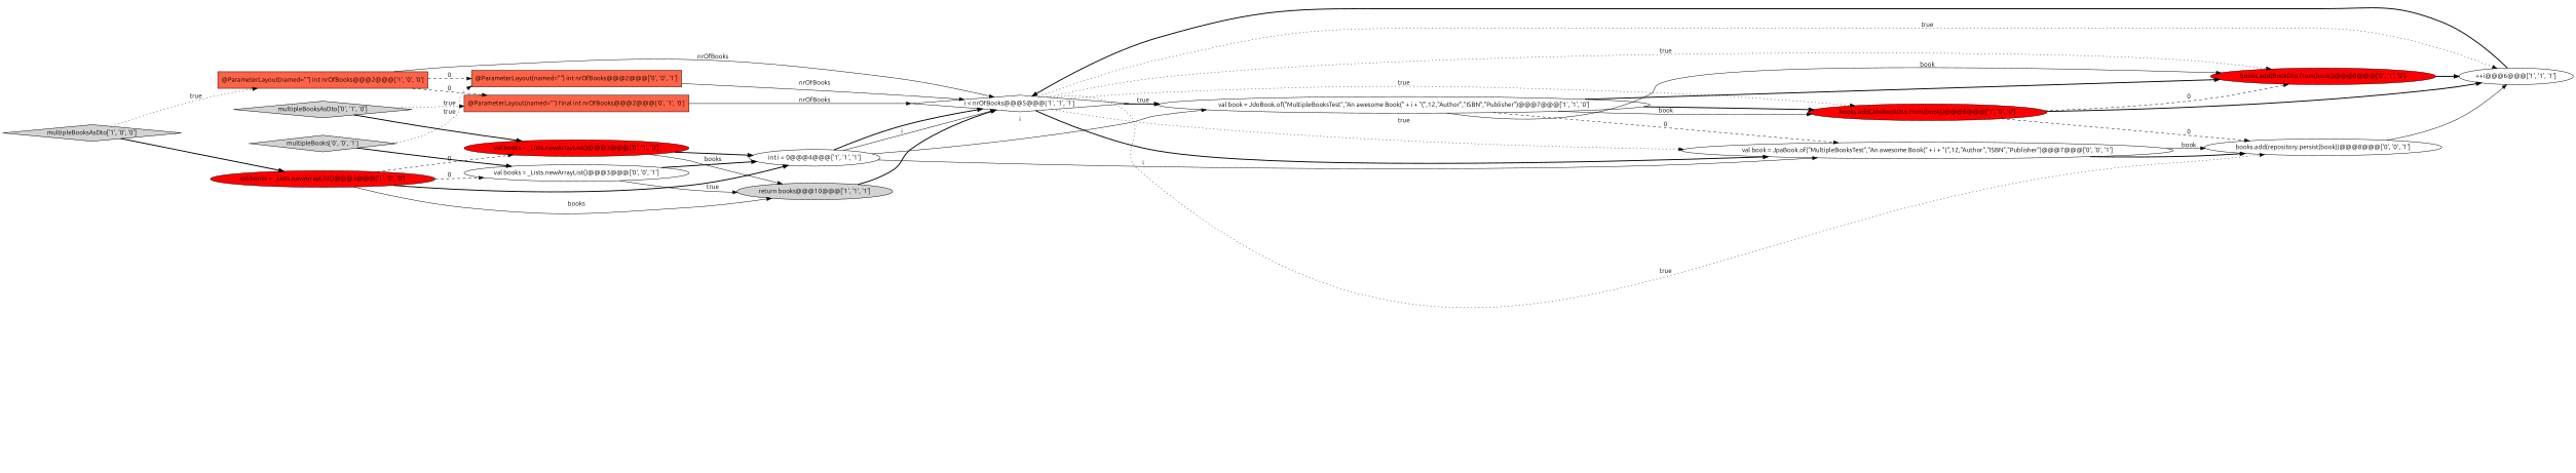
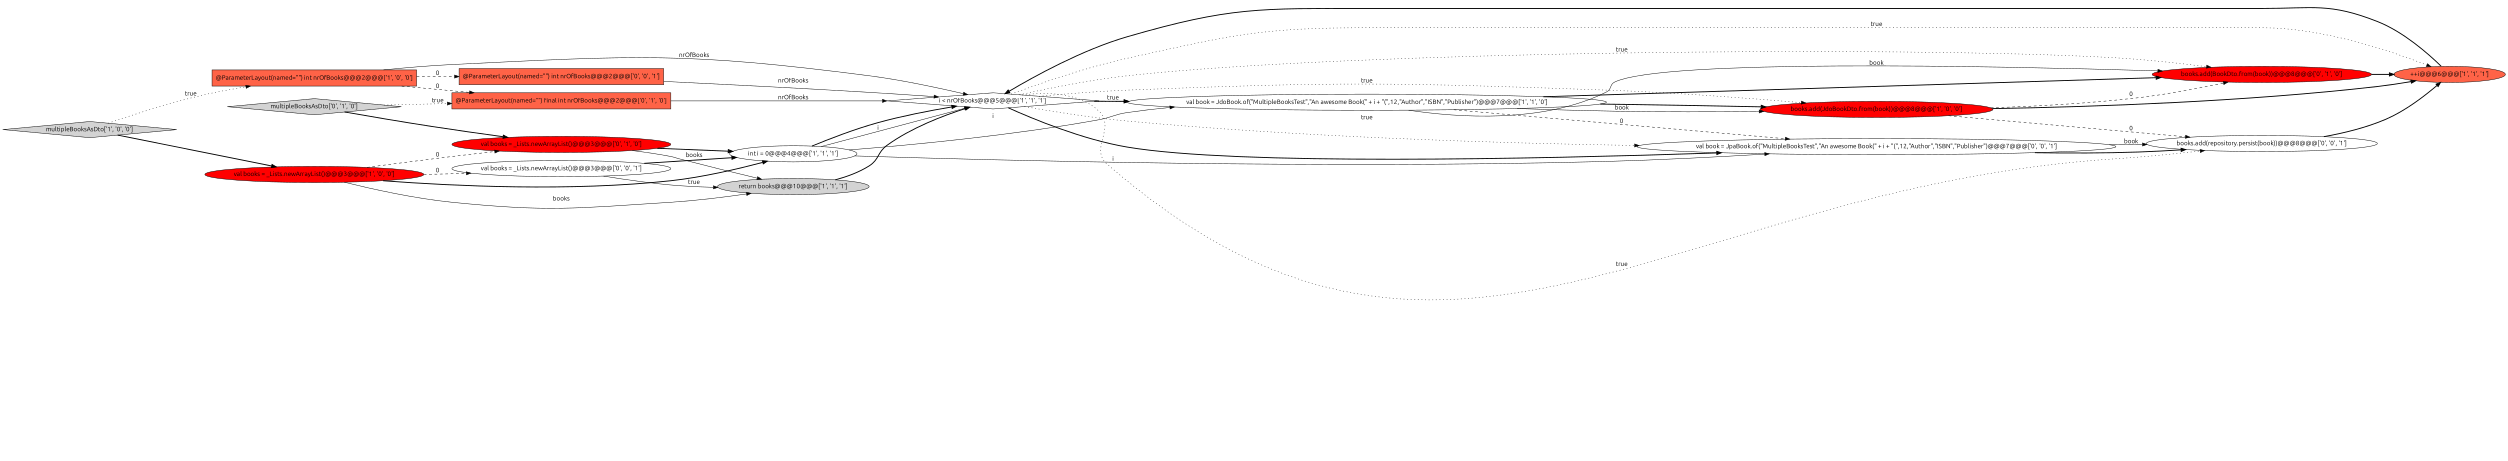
  digraph {
    fontname=Ubuntu
    rankdir=LR
    node [fillcolor=white fontname=Ubuntu shape=ellipse style=filled]
    edge [fontname=Ubuntu style=bold]
    n1 [fillcolor=tomato label="@ParameterLayout(named=\"\") final int nrOfBooks@@@2@@@['0', '1', '0']" shape=box]
    n2 [label="i < nrOfBooks@@@5@@@['1', '1', '1']" shape=diamond]
    n3 [fillcolor=red label="books.add(BookDto.from(book))@@@8@@@['0', '1', '0']"]
-   n4 [label="++i@@@6@@@['1', '1', '1']"]
+   n4 [fillcolor=tomato label="++i@@@6@@@['1', '1', '1']"]
    n5 [label="val book = JpaBook.of(\"MultipleBooksTest\",\"An awesome Book(\" + i + \"(\",12,\"Author\",\"ISBN\",\"Publisher\")@@@7@@@['0', '0', '1']"]
    n6 [label="books.add(repository.persist(book))@@@8@@@['0', '0', '1']"]
    n7 [label="val book = JdoBook.of(\"MultipleBooksTest\",\"An awesome Book(\" + i + \"(\",12,\"Author\",\"ISBN\",\"Publisher\")@@@7@@@['1', '1', '0']"]
    n8 [fillcolor=red label="books.add(JdoBookDto.from(book))@@@8@@@['1', '0', '0']"]
    n9 [fillcolor=lightgray label="multipleBooksAsDto['0', '1', '0']" shape=diamond]
    n10 [fillcolor=red label="val books = _Lists.newArrayList()@@@3@@@['0', '1', '0']"]
    n11 [label="int i = 0@@@4@@@['1', '1', '1']"]
    n12 [fillcolor=lightgray label="return books@@@10@@@['1', '1', '1']"]
-   n13 [fillcolor=lightgray label="multipleBooks['0', '0', '1']" shape=diamond]
    n14 [label="val books = _Lists.newArrayList()@@@3@@@['0', '0', '1']"]
    n15 [fillcolor=tomato label="@ParameterLayout(named=\"\") int nrOfBooks@@@2@@@['0', '0', '1']" shape=box]
    n16 [fillcolor=red label="val books = _Lists.newArrayList()@@@3@@@['1', '0', '0']"]
    n17 [fillcolor=tomato label="@ParameterLayout(named=\"\") int nrOfBooks@@@2@@@['1', '0', '0']" shape=box]
    n18 [fillcolor=lightgray label="multipleBooksAsDto['1', '0', '0']" shape=diamond]
    n1 -> n2 [label=nrOfBooks style=solid]
    n2 -> n3 [label=true style=dotted]
    n2 -> n4 [label=true style=dotted]
    n2 -> n5 [label=true style=dotted]
    n2 -> n5
    n2 -> n6 [label=true style=dotted]
    n2 -> n7 [label=true style=dotted]
    n2 -> n7
    n2 -> n8 [label=true style=dotted]
    n3 -> n4
    n4 -> n2
    n5 -> n6
    n5 -> n6 [label=book style=solid]
-   n6 -> n4 [style=solid]
+   n6 -> n4
    n7 -> n3 [label=book style=solid]
    n7 -> n3
    n7 -> n5 [label=0 style=dashed]
    n7 -> n8 [label=book style=solid]
    n7 -> n8
    n8 -> n3 [label=0 style=dashed]
    n8 -> n4
    n8 -> n6 [label=0 style=dashed]
    n9 -> n1 [label=true style=dotted]
    n9 -> n10
    n10 -> n11
    n10 -> n12 [label=books style=solid]
    n11 -> n2 [label=i style=solid]
    n11 -> n2
    n11 -> n5 [label=i style=solid]
    n11 -> n7 [label=i style=solid]
    n12 -> n2
-   n13 -> n14
-   n13 -> n15 [label=true style=dotted]
    n14 -> n11
    n14 -> n12 [label=true style=solid]
    n15 -> n2 [label=nrOfBooks style=solid]
    n16 -> n10 [label=0 style=dashed]
    n16 -> n11
    n16 -> n12 [label=books style=solid]
    n16 -> n14 [label=0 style=dashed]
    n17 -> n1 [label=0 style=dashed]
    n17 -> n2 [label=nrOfBooks style=solid]
    n17 -> n15 [label=0 style=dashed]
    n18 -> n16
    n18 -> n17 [label=true style=dotted]
  }
